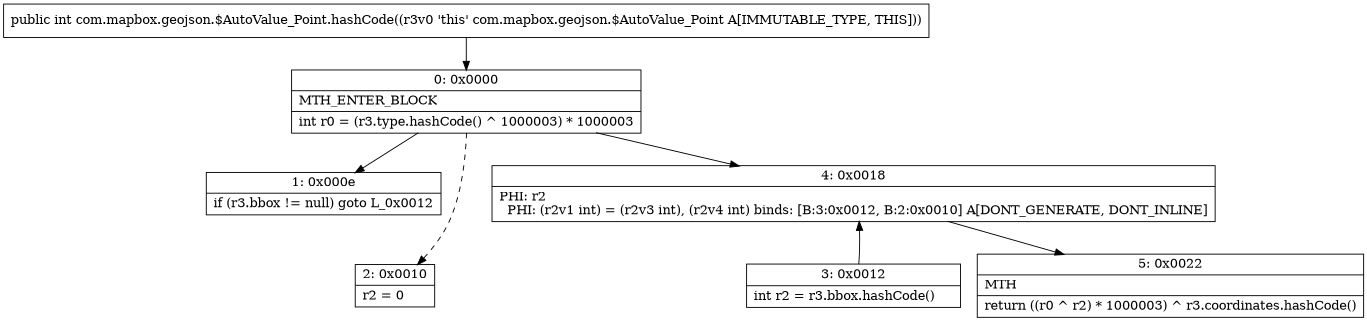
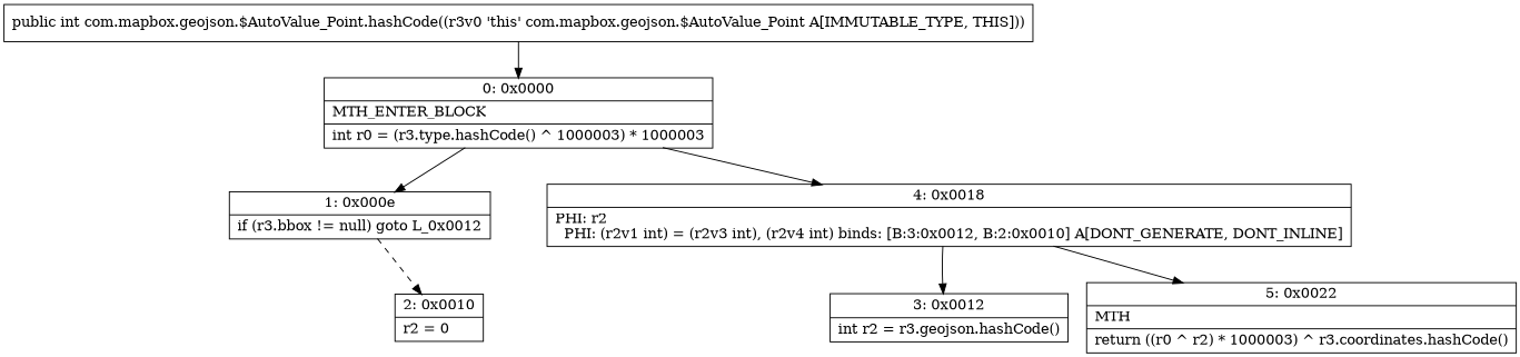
  digraph {
    node [shape=record]
    n1 [label="{0\:\ 0x0000|MTH_ENTER_BLOCK\l|int r0 = (r3.type.hashCode() ^ 1000003) * 1000003\l}"]
    n2 [label="{1\:\ 0x000e|if (r3.bbox != null) goto L_0x0012\l}"]
    n3 [label="{4\:\ 0x0018|PHI: r2 \l  PHI: (r2v1 int) = (r2v3 int), (r2v4 int) binds: [B:3:0x0012, B:2:0x0010] A[DONT_GENERATE, DONT_INLINE]\l}"]
    n4 [label="{2\:\ 0x0010|r2 = 0\l}"]
-   n5 [label="{3\:\ 0x0012|int r2 = r3.bbox.hashCode()\l}"]
+   n5 [label="{3\:\ 0x0012|int r2 = r3.geojson.hashCode()\l}"]
    n6 [label="{5\:\ 0x0022|MTH\l|return ((r0 ^ r2) * 1000003) ^ r3.coordinates.hashCode()\l}"]
    n7 [label="{public int com.mapbox.geojson.$AutoValue_Point.hashCode((r3v0 'this' com.mapbox.geojson.$AutoValue_Point A[IMMUTABLE_TYPE, THIS])) }"]
    n1 -> n2
    n1 -> n3
-   n1 -> n4 [style=dashed]
+   n2 -> n4 [style=dashed]
    n3 -> n6
-   n5 -> n3
+   n3 -> n5
    n7 -> n1
  }
